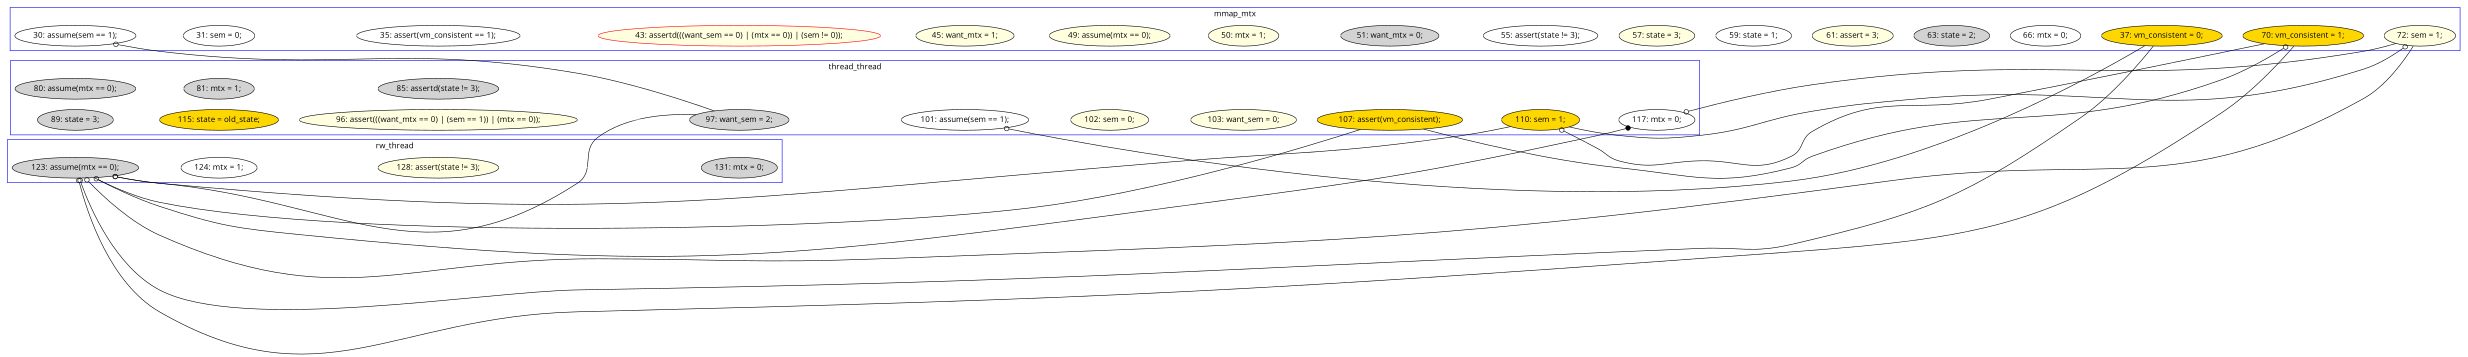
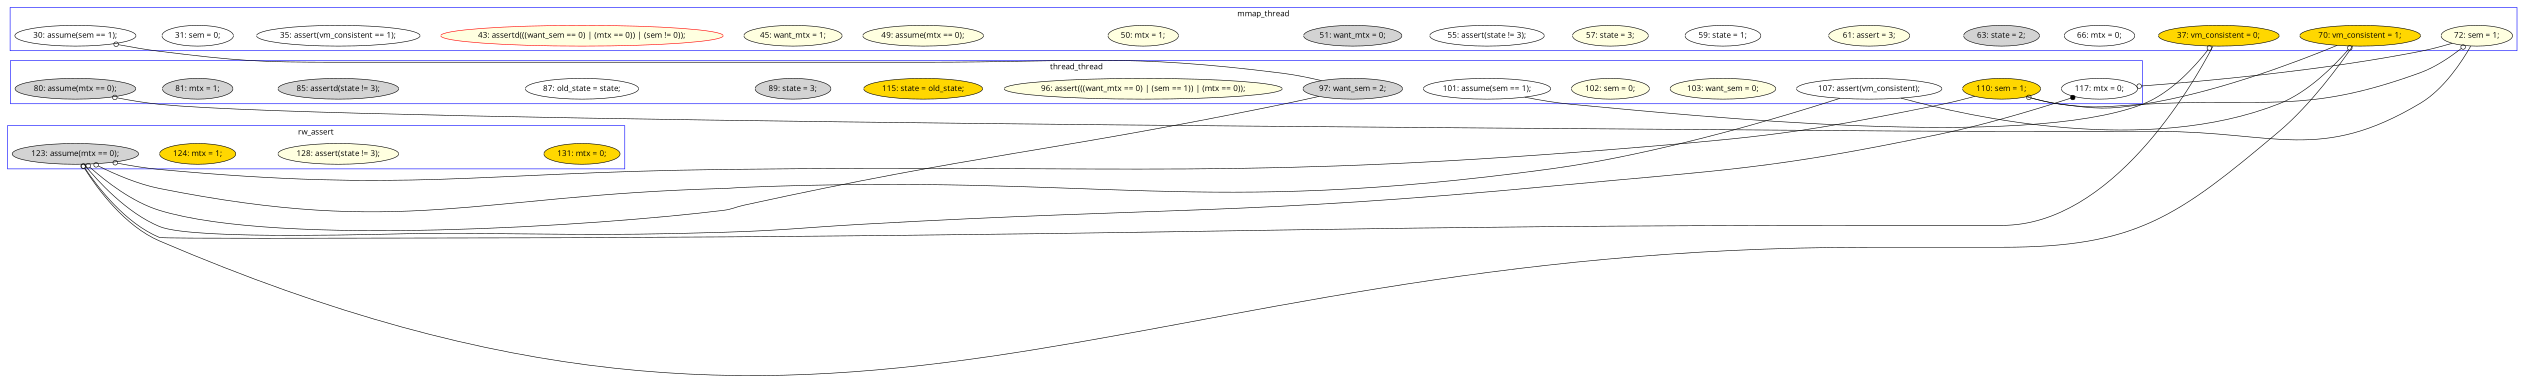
  digraph {
    fontname="Open Sans"
    rankdir=LR
    node [fillcolor=lightyellow fontname="Open Sans" style=filled]
    edge [color=white fontname="Open Sans" style=solid]
    n1 [fillcolor=lightgrey label="81: mtx = 1;"]
    n2 [fillcolor=lightgrey label="85: assertd(state != 3);"]
    n3 [fillcolor=lightgrey label="80: assume(mtx == 0);"]
    n4 [fillcolor=gold label="110: sem = 1;"]
    n5 [fillcolor=white label="117: mtx = 0;"]
-   n6 [fillcolor=gold label="107: assert(vm_consistent);"]
+   n6 [fillcolor=white label="107: assert(vm_consistent);"]
    n7 [fillcolor=lightgrey label="89: state = 3;"]
    n8 [fillcolor=gold label="115: state = old_state;"]
    n9 [label="103: want_sem = 0;"]
    n10 [fillcolor=lightgrey label="97: want_sem = 2;"]
    n11 [label="96: assert(((want_mtx == 0) | (sem == 1)) | (mtx == 0));"]
    n12 [fillcolor=white label="101: assume(sem == 1);"]
    n13 [label="102: sem = 0;"]
+   n14 [fillcolor=white label="87: old_state = state;"]
    n15 [fillcolor=lightgrey label="123: assume(mtx == 0);"]
-   n16 [fillcolor=white label="124: mtx = 1;"]
+   n16 [fillcolor=gold label="124: mtx = 1;"]
    n17 [label="128: assert(state != 3);"]
-   n18 [fillcolor=lightgrey label="131: mtx = 0;"]
+   n18 [fillcolor=gold label="131: mtx = 0;"]
    n19 [label="72: sem = 1;"]
    n20 [fillcolor=gold label="37: vm_consistent = 0;"]
    n21 [fillcolor=gold label="70: vm_consistent = 1;"]
    n22 [fillcolor=white label="31: sem = 0;"]
    n23 [fillcolor=white label="35: assert(vm_consistent == 1);"]
    n24 [fillcolor=white label="30: assume(sem == 1);"]
    n25 [label="50: mtx = 1;"]
    n26 [fillcolor=lightgrey label="51: want_mtx = 0;"]
    n27 [fillcolor=white label="55: assert(state != 3);"]
    n28 [label="57: state = 3;"]
    n29 [color=red label="43: assertd(((want_sem == 0) | (mtx == 0)) | (sem != 0));"]
    n30 [label="61: assert = 3;"]
    n31 [fillcolor=lightgrey label="63: state = 2;"]
    n32 [fillcolor=white label="66: mtx = 0;"]
    n33 [label="49: assume(mtx == 0);"]
    n34 [fillcolor=white label="59: state = 1;"]
    n35 [label="45: want_mtx = 1;"]
    subgraph cluster_1 {
      color=blue
      label=thread_thread
      n1
      n2
      n3
      n4
      n5
      n6
      n7
      n8
      n9
      n10
      n11
      n12
      n13
+     n14
    }
    subgraph cluster_2 {
      color=blue
-     label=rw_thread
+     label=rw_assert
      n15
      n16
      n17
      n18
    }
    subgraph cluster_3 {
      color=blue
-     label=mmap_mtx
+     label=mmap_thread
      n19
      n20
      n21
      n22
      n23
      n24
      n25
      n26
      n27
      n28
      n29
      n30
      n31
      n32
      n33
      n34
      n35
    }
    n1 -> n2
+   n2 -> n14
    n3 -> n1
    n4 -> n5
    n4 -> n15 [arrowhead=odot color=black constraint=false]
    n4 -> n19 [arrowhead=odot color=black constraint=false]
    n6 -> n4
    n6 -> n15 [arrowhead=odot color=black constraint=false]
    n6 -> n21 [arrowhead=odot color=black constraint=false]
    n7 -> n8
    n8 -> n11
    n9 -> n6
    n10 -> n12
    n10 -> n15 [arrowhead=odot color=black constraint=false]
    n10 -> n24 [arrowhead=odot color=black constraint=false]
    n11 -> n10
    n12 -> n13
    n13 -> n9
+   n14 -> n7
    n15 -> n5 [arrowhead=dot color=black constraint=false]
    n15 -> n16
    n16 -> n17
    n17 -> n18
    n19 -> n5 [arrowhead=odot color=black constraint=false]
-   n19 -> n15 [arrowhead=odot color=black constraint=false]
-   n20 -> n12 [arrowhead=odot color=black constraint=false]
+   n19 -> n3 [arrowhead=odot color=black constraint=false]
+   n12 -> n20 [arrowhead=odot color=black constraint=false]
    n20 -> n15 [arrowhead=odot color=black constraint=false]
    n20 -> n21
    n21 -> n4 [arrowhead=odot color=black constraint=false]
    n21 -> n15 [arrowhead=odot color=black constraint=false]
    n21 -> n19
    n22 -> n23
    n23 -> n29
    n24 -> n22
    n25 -> n26
    n26 -> n27
    n27 -> n28
    n28 -> n34
    n29 -> n35
    n30 -> n31
    n31 -> n32
    n32 -> n20
    n33 -> n25
    n34 -> n30
    n35 -> n33
  }
